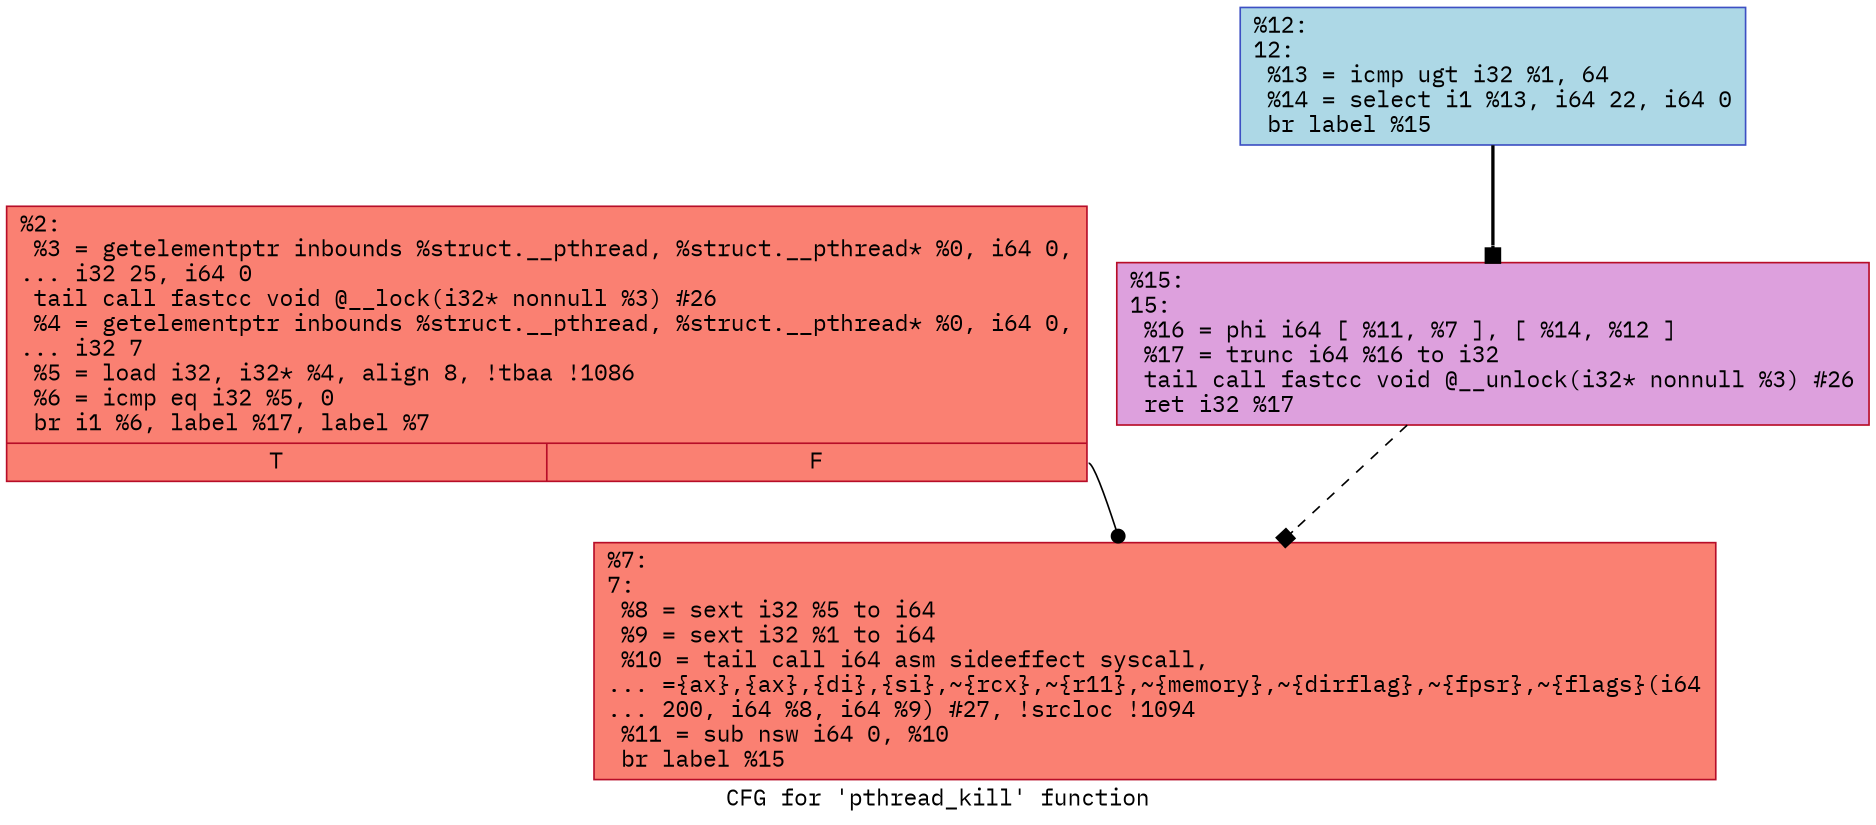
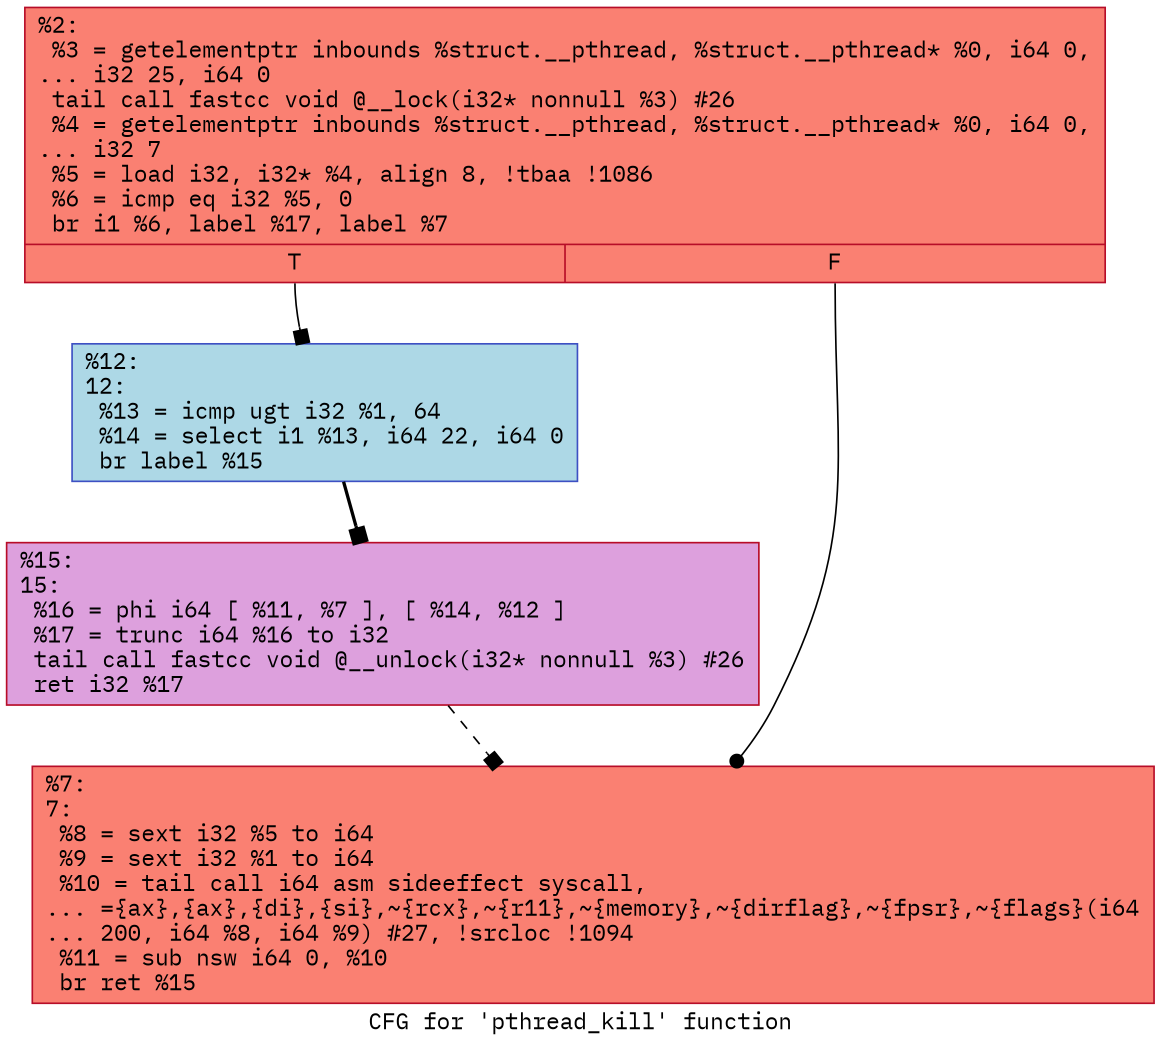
  digraph {
    fontname="IBM Plex Mono"
    label="CFG for 'pthread_kill' function"
    node [color="#b70d28ff" fillcolor=salmon fontname="IBM Plex Mono" shape=record style=filled]
    edge [arrowhead=box fontname="IBM Plex Mono" style=solid]
    n1 [label="{%2:\l  %3 = getelementptr inbounds %struct.__pthread, %struct.__pthread* %0, i64 0,\l... i32 25, i64 0\l  tail call fastcc void @__lock(i32* nonnull %3) #26\l  %4 = getelementptr inbounds %struct.__pthread, %struct.__pthread* %0, i64 0,\l... i32 7\l  %5 = load i32, i32* %4, align 8, !tbaa !1086\l  %6 = icmp eq i32 %5, 0\l  br i1 %6, label %17, label %7\l|{<s0>T|<s1>F}}"]
    n2 [color="#3d50c3ff" fillcolor=lightblue label="{%12:\l12:                                               \l  %13 = icmp ugt i32 %1, 64\l  %14 = select i1 %13, i64 22, i64 0\l  br label %15\l}"]
-   n3 [label="{%7:\l7:                                                \l  %8 = sext i32 %5 to i64\l  %9 = sext i32 %1 to i64\l  %10 = tail call i64 asm sideeffect syscall,\l... =\{ax\},\{ax\},\{di\},\{si\},~\{rcx\},~\{r11\},~\{memory\},~\{dirflag\},~\{fpsr\},~\{flags\}(i64\l... 200, i64 %8, i64 %9) #27, !srcloc !1094\l  %11 = sub nsw i64 0, %10\l  br label %15\l}"]
+   n3 [label="{%7:\l7:                                                \l  %8 = sext i32 %5 to i64\l  %9 = sext i32 %1 to i64\l  %10 = tail call i64 asm sideeffect syscall,\l... =\{ax\},\{ax\},\{di\},\{si\},~\{rcx\},~\{r11\},~\{memory\},~\{dirflag\},~\{fpsr\},~\{flags\}(i64\l... 200, i64 %8, i64 %9) #27, !srcloc !1094\l  %11 = sub nsw i64 0, %10\l  br ret %15\l}"]
    n4 [fillcolor=plum label="{%15:\l15:                                               \l  %16 = phi i64 [ %11, %7 ], [ %14, %12 ]\l  %17 = trunc i64 %16 to i32\l  tail call fastcc void @__unlock(i32* nonnull %3) #26\l  ret i32 %17\l}"]
+   n1 -> n2 [tailport=s0]
    n1 -> n3 [arrowhead=dot tailport=s1]
    n2 -> n4 [style=bold]
    n4 -> n3 [style=dashed]
  }
